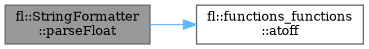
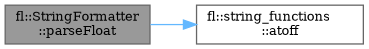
  digraph {
    rankdir=LR
    fontname="DejaVu Serif"
    node [fontname="DejaVu Serif" fontsize=10 shape=box style=filled]
    n1 [color=gray40 fillcolor=grey60 fontcolor=black height=0.2 label="fl::StringFormatter\l::parseFloat" width=0.4]
-   n2 [color=grey40 fillcolor=white height=0.2 label="fl::functions_functions\l::atoff" width=0.4]
+   n2 [color=grey40 fillcolor=white height=0.2 label="fl::string_functions\l::atoff" width=0.4]
    n1 -> n2 [color=steelblue1 fontname="DejaVu Serif" fontsize=10 labelfontname=Helvetica labelfontsize=10 style=solid]
  }
